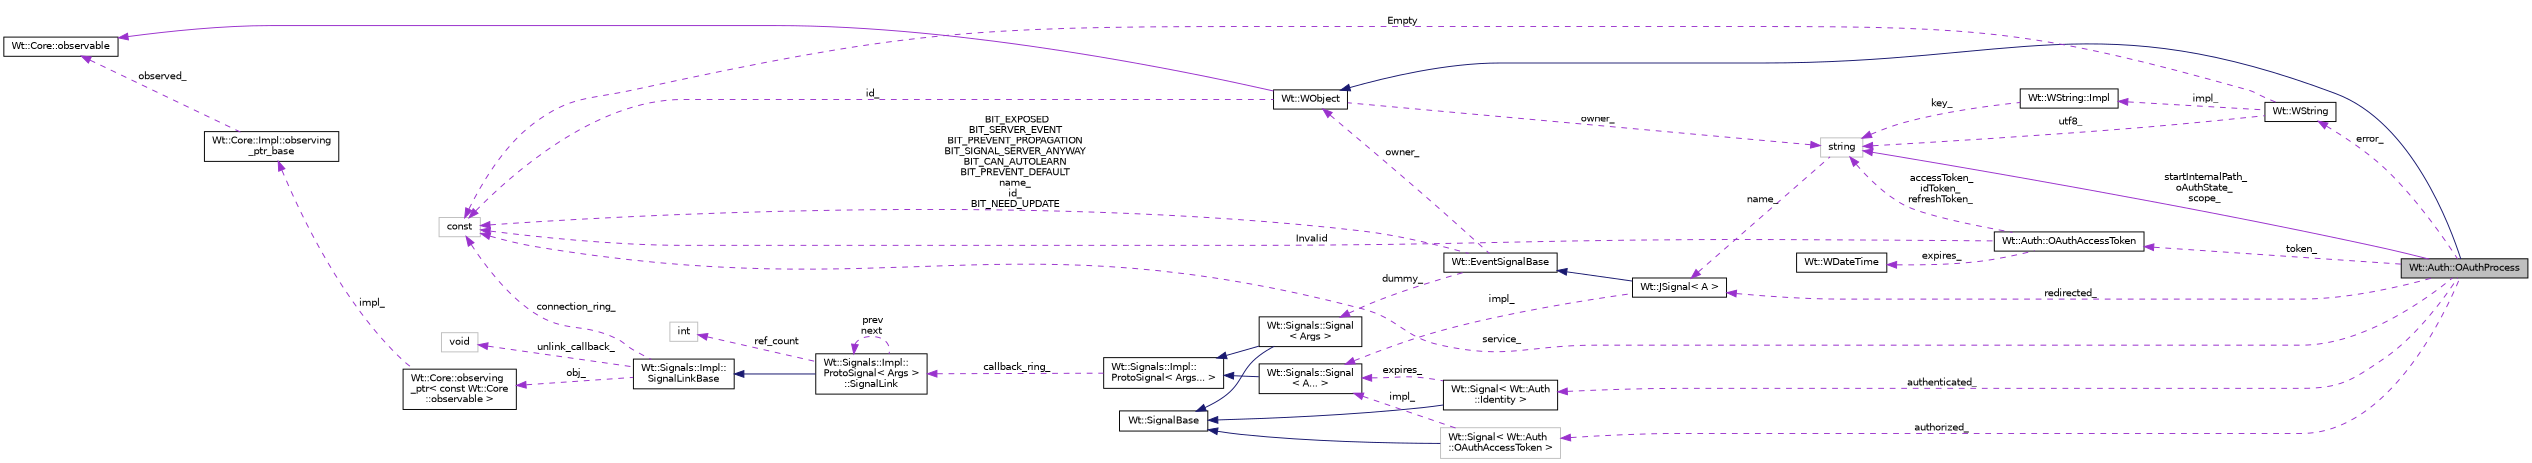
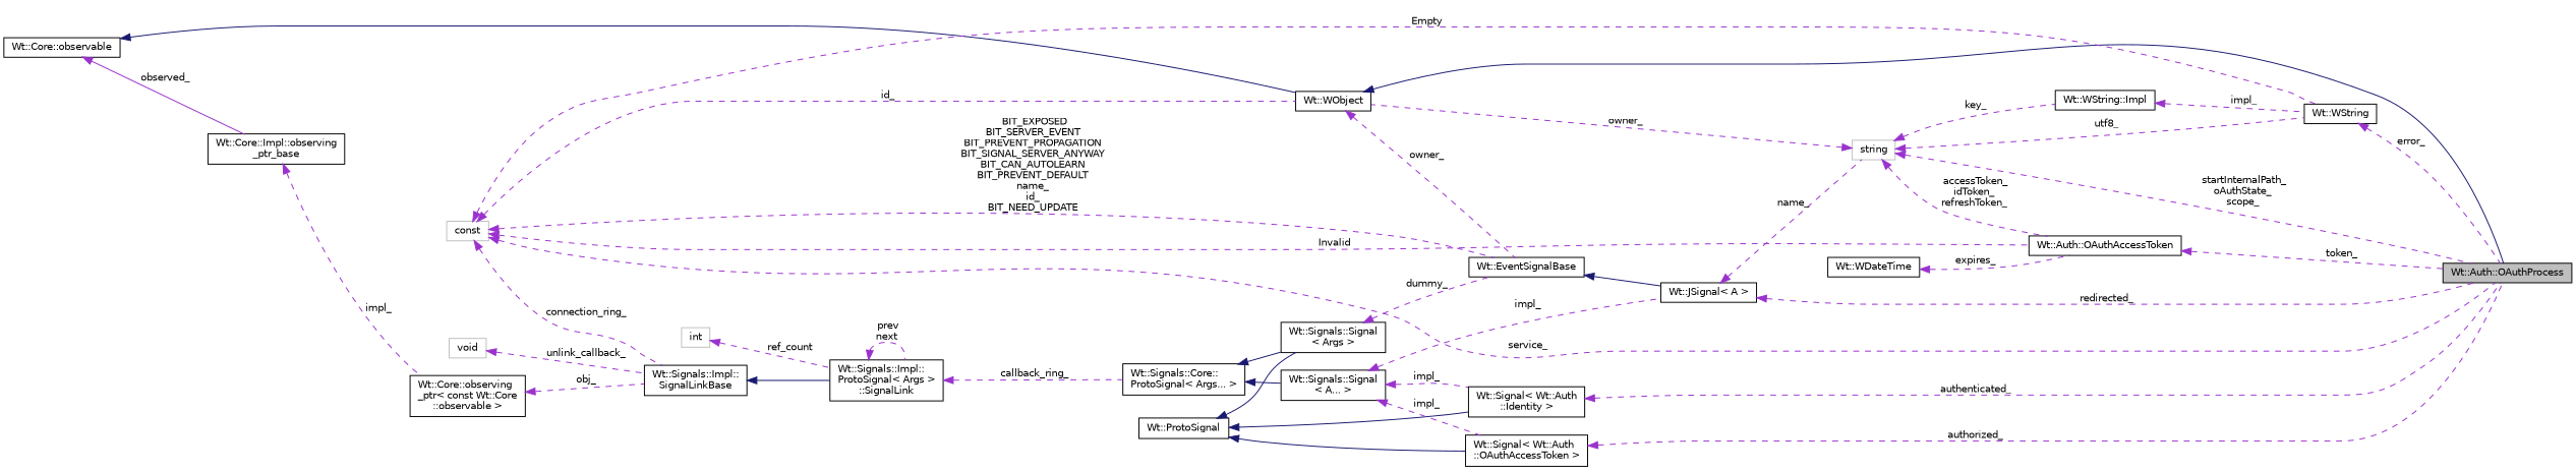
  digraph {
    rankdir=LR
    node [color=black fillcolor=white fontname=Helvetica fontsize=10 shape=record style=filled]
    edge [color=darkorchid3 dir=back fontname=Helvetica fontsize=10 labelfontname=Helvetica labelfontsize=10 style=dashed]
    n1 [fillcolor=grey75 fontcolor=black height=0.2 label="Wt::Auth::OAuthProcess" width=0.4]
    n2 [height=0.2 label="Wt::WObject" width=0.4]
    n3 [height=0.2 label="Wt::EventSignalBase" width=0.4]
    n4 [height=0.2 label="Wt::JSignal\< A \>" width=0.4]
    n5 [height=0.2 label="Wt::Core::observable" width=0.4]
    n6 [height=0.2 label="Wt::Core::Impl::observing\l_ptr_base" width=0.4]
    n7 [height=0.2 label="Wt::Core::observing\l_ptr\< const Wt::Core\l::observable \>" width=0.4]
    n8 [color=grey75 height=0.2 label=string width=0.4]
    n9 [height=0.2 label="Wt::WString" width=0.4]
    n10 [height=0.2 label="Wt::WString::Impl" width=0.4]
    n11 [height=0.2 label="Wt::Auth::OAuthAccessToken" width=0.4]
    n12 [color=grey75 height=0.2 label=const width=0.4]
    n13 [height=0.2 label="Wt::Signals::Impl::\lSignalLinkBase" width=0.4]
    n14 [height=0.2 label="Wt::Signals::Impl::\lProtoSignal\< Args \>\l::SignalLink" width=0.4]
    n15 [height=0.2 label="Wt::Signal\< Wt::Auth\l::Identity \>" width=0.4]
-   n16 [height=0.2 label="Wt::SignalBase" width=0.4]
-   n17 [color=grey75 height=0.2 label="Wt::Signal\< Wt::Auth\l::OAuthAccessToken \>" width=0.4]
+   n16 [height=0.2 label="Wt::ProtoSignal" width=0.4]
+   n17 [height=0.2 label="Wt::Signal\< Wt::Auth\l::OAuthAccessToken \>" width=0.4]
    n18 [height=0.2 label="Wt::Signals::Signal\l\< Args \>" width=0.4]
    n19 [height=0.2 label="Wt::Signals::Signal\l\< A... \>" width=0.4]
-   n20 [height=0.2 label="Wt::Signals::Impl::\lProtoSignal\< Args... \>" width=0.4]
+   n20 [height=0.2 label="Wt::Signals::Core::\lProtoSignal\< Args... \>" width=0.4]
    n21 [color=grey75 height=0.2 label=void width=0.4]
    n22 [color=grey75 height=0.2 label=int width=0.4]
    n23 [height=0.2 label="Wt::WDateTime" width=0.4]
    n2 -> n1 [color=midnightblue style=solid]
    n2 -> n3 [label=" owner_"]
    n3 -> n4 [color=midnightblue style=solid]
    n4 -> n1 [label=" redirected_"]
    n4 -> n8 [label=" name_"]
-   n5 -> n2 [style=solid]
-   n5 -> n6 [label=" observed_"]
+   n5 -> n2 [color=midnightblue style=solid]
+   n5 -> n6 [label=" observed_" style=solid]
    n6 -> n7 [label=" impl_"]
    n7 -> n13 [label=" obj_"]
-   n8 -> n1 [label=" startInternalPath_\noAuthState_\nscope_" style=solid]
+   n8 -> n1 [label=" startInternalPath_\noAuthState_\nscope_"]
    n8 -> n2 [label=" owner_"]
    n8 -> n9 [label=" utf8_"]
    n8 -> n10 [label=" key_"]
    n8 -> n11 [label=" accessToken_\nidToken_\nrefreshToken_"]
    n9 -> n1 [label=" error_"]
    n10 -> n9 [label=" impl_"]
    n11 -> n1 [label=" token_"]
    n12 -> n1 [label=" service_"]
    n12 -> n2 [label=" id_"]
    n12 -> n3 [label=" BIT_EXPOSED\nBIT_SERVER_EVENT\nBIT_PREVENT_PROPAGATION\nBIT_SIGNAL_SERVER_ANYWAY\nBIT_CAN_AUTOLEARN\nBIT_PREVENT_DEFAULT\nname_\nid_\nBIT_NEED_UPDATE"]
    n12 -> n9 [label=" Empty"]
    n12 -> n11 [label=" Invalid"]
    n12 -> n13 [label=" connection_ring_"]
    n13 -> n14 [color=midnightblue style=solid]
    n14 -> n14 [label=" prev\nnext"]
    n14 -> n20 [label=" callback_ring_"]
    n15 -> n1 [label=" authenticated_"]
    n16 -> n15 [color=midnightblue style=solid]
    n16 -> n17 [color=midnightblue style=solid]
    n16 -> n18 [color=midnightblue style=solid]
    n17 -> n1 [label=" authorized_"]
    n18 -> n3 [label=" dummy_"]
    n19 -> n4 [label=" impl_"]
-   n19 -> n15 [label=" expires_"]
+   n19 -> n15 [label=" impl_"]
    n19 -> n17 [label=" impl_"]
    n20 -> n18 [color=midnightblue style=solid]
    n20 -> n19 [color=midnightblue style=solid]
    n21 -> n13 [label=" unlink_callback_"]
    n22 -> n14 [label=" ref_count"]
    n23 -> n11 [label=" expires_"]
  }
